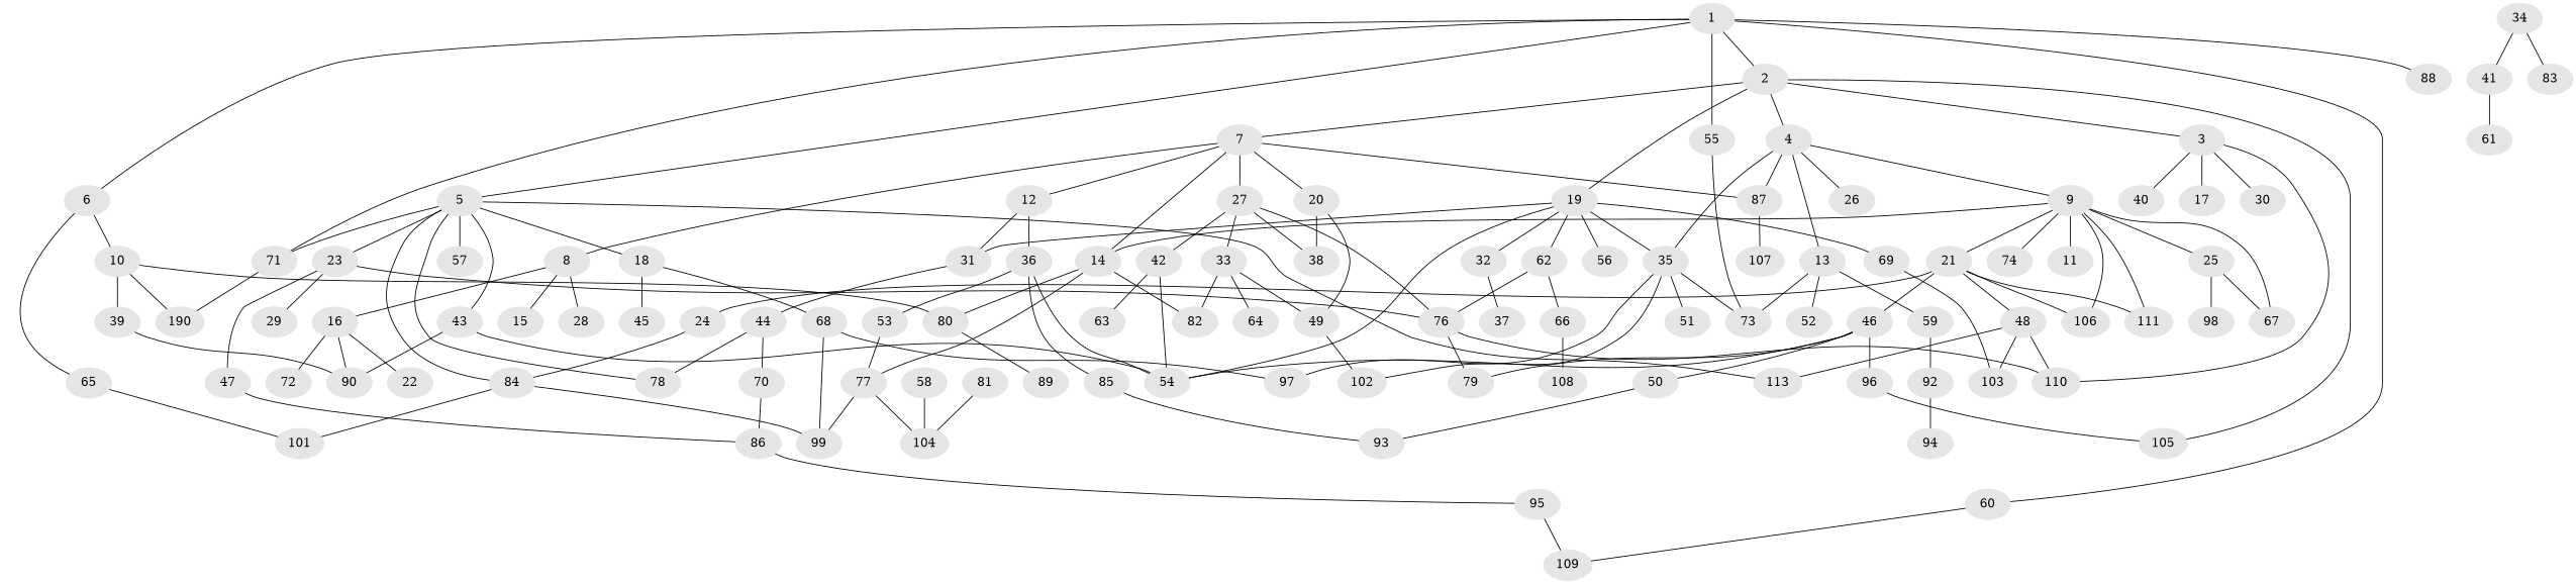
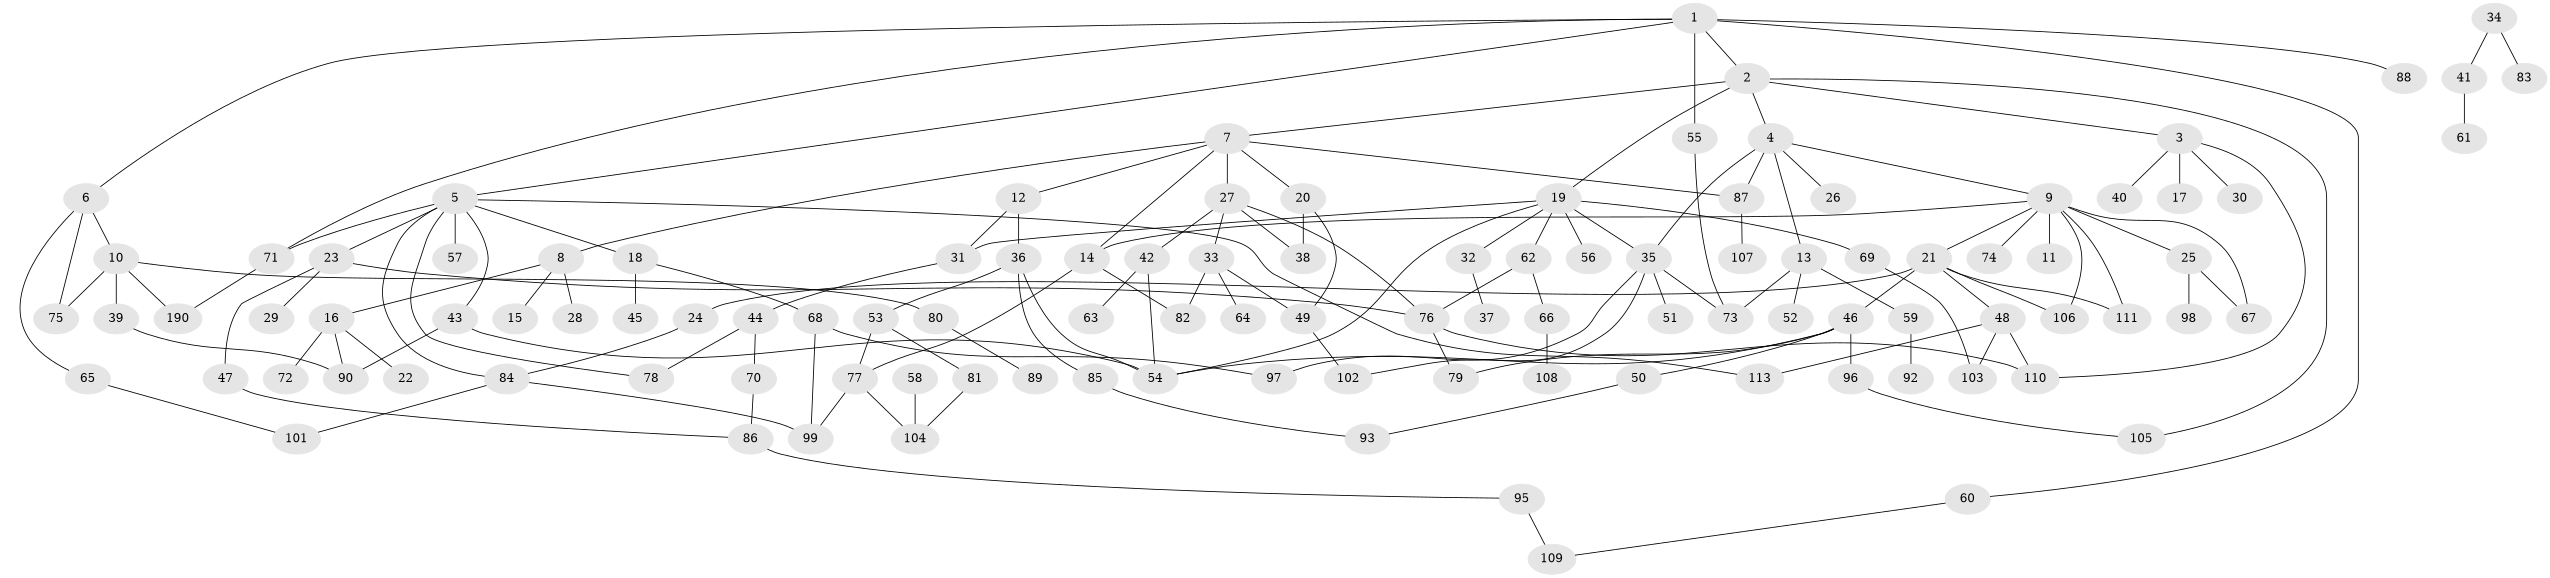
  graph {
    node [color=gray90 style=filled]
    1
    2
    5
    6
    55
    60
    71
    88
    3
    4
    7
    19
    105
    18
    23
    43
    57
    78
    84
    113
    10
    65
+   75
    73
    109
    n26 [label=190]
    17
    30
    40
    110
    9
    13
    26
    35
    87
    8
    12
    14
    20
    27
    31
    32
    56
    62
    69
    54
    11
    21
    25
    67
    74
    106
    111
    52
    59
    51
    97
    102
    107
    45
    68
    29
    47
    76
    90
    101
    99
    39
    80
    15
    16
    28
    36
    77
    82
    38
    49
    33
    42
    22
    72
    24
    46
    48
    98
    89
    44
    53
    85
    34
    41
    83
    92
    70
    104
    37
    58
    66
    103
    50
    79
    96
    86
    64
    63
    61
    81
    93
    95
-   94
    108
    1 -- 2
    1 -- 5
    1 -- 6
    1 -- 55
    1 -- 60
    1 -- 71
    1 -- 88
    2 -- 3
    2 -- 4
    2 -- 7
    2 -- 19
    2 -- 105
    5 -- 71
    5 -- 18
    5 -- 23
    5 -- 43
    5 -- 57
    5 -- 78
    5 -- 84
    5 -- 113
    6 -- 10
    6 -- 65
+   6 -- 75
    55 -- 73
    60 -- 109
    71 -- n26
    3 -- 17
    3 -- 30
    3 -- 40
    3 -- 110
    4 -- 9
    4 -- 13
    4 -- 26
    4 -- 35
    4 -- 87
    7 -- 87
    7 -- 8
    7 -- 12
    7 -- 14
    7 -- 20
    7 -- 27
    19 -- 35
    19 -- 31
    19 -- 32
    19 -- 56
    19 -- 62
    19 -- 69
    19 -- 54
    18 -- 45
    18 -- 68
    23 -- 29
    23 -- 47
    23 -- 76
    43 -- 54
    43 -- 90
    84 -- 101
    84 -- 99
+   10 -- 75
    10 -- n26
    10 -- 39
    10 -- 80
    65 -- 101
    9 -- 14
    9 -- 11
    9 -- 21
    9 -- 25
    9 -- 67
    9 -- 74
    9 -- 106
    9 -- 111
    13 -- 73
    13 -- 52
    13 -- 59
    35 -- 73
    35 -- 51
    35 -- 97
    35 -- 102
    87 -- 107
    8 -- 15
    8 -- 16
    8 -- 28
    12 -- 31
    12 -- 36
-   14 -- 80
    14 -- 77
    14 -- 82
    20 -- 38
    20 -- 49
    27 -- 76
    27 -- 38
    27 -- 33
    27 -- 42
    31 -- 44
    32 -- 37
    62 -- 76
    62 -- 66
    69 -- 103
    21 -- 106
    21 -- 111
    21 -- 24
    21 -- 46
    21 -- 48
    25 -- 67
    25 -- 98
    59 -- 92
    68 -- 97
    68 -- 99
    47 -- 86
    76 -- 110
    76 -- 79
    39 -- 90
    80 -- 89
    16 -- 90
    16 -- 22
    16 -- 72
    36 -- 54
    36 -- 53
    36 -- 85
    77 -- 99
    77 -- 104
    49 -- 102
    33 -- 82
    33 -- 49
    33 -- 64
    42 -- 54
    42 -- 63
    24 -- 84
    46 -- 54
    46 -- 50
    46 -- 79
    46 -- 96
    48 -- 113
    48 -- 110
    48 -- 103
    44 -- 78
    44 -- 70
    53 -- 77
+   53 -- 81
    85 -- 93
    34 -- 41
    34 -- 83
    41 -- 61
-   92 -- 94
    70 -- 86
    58 -- 104
    66 -- 108
    50 -- 93
    96 -- 105
    86 -- 95
    81 -- 104
    95 -- 109
  }
